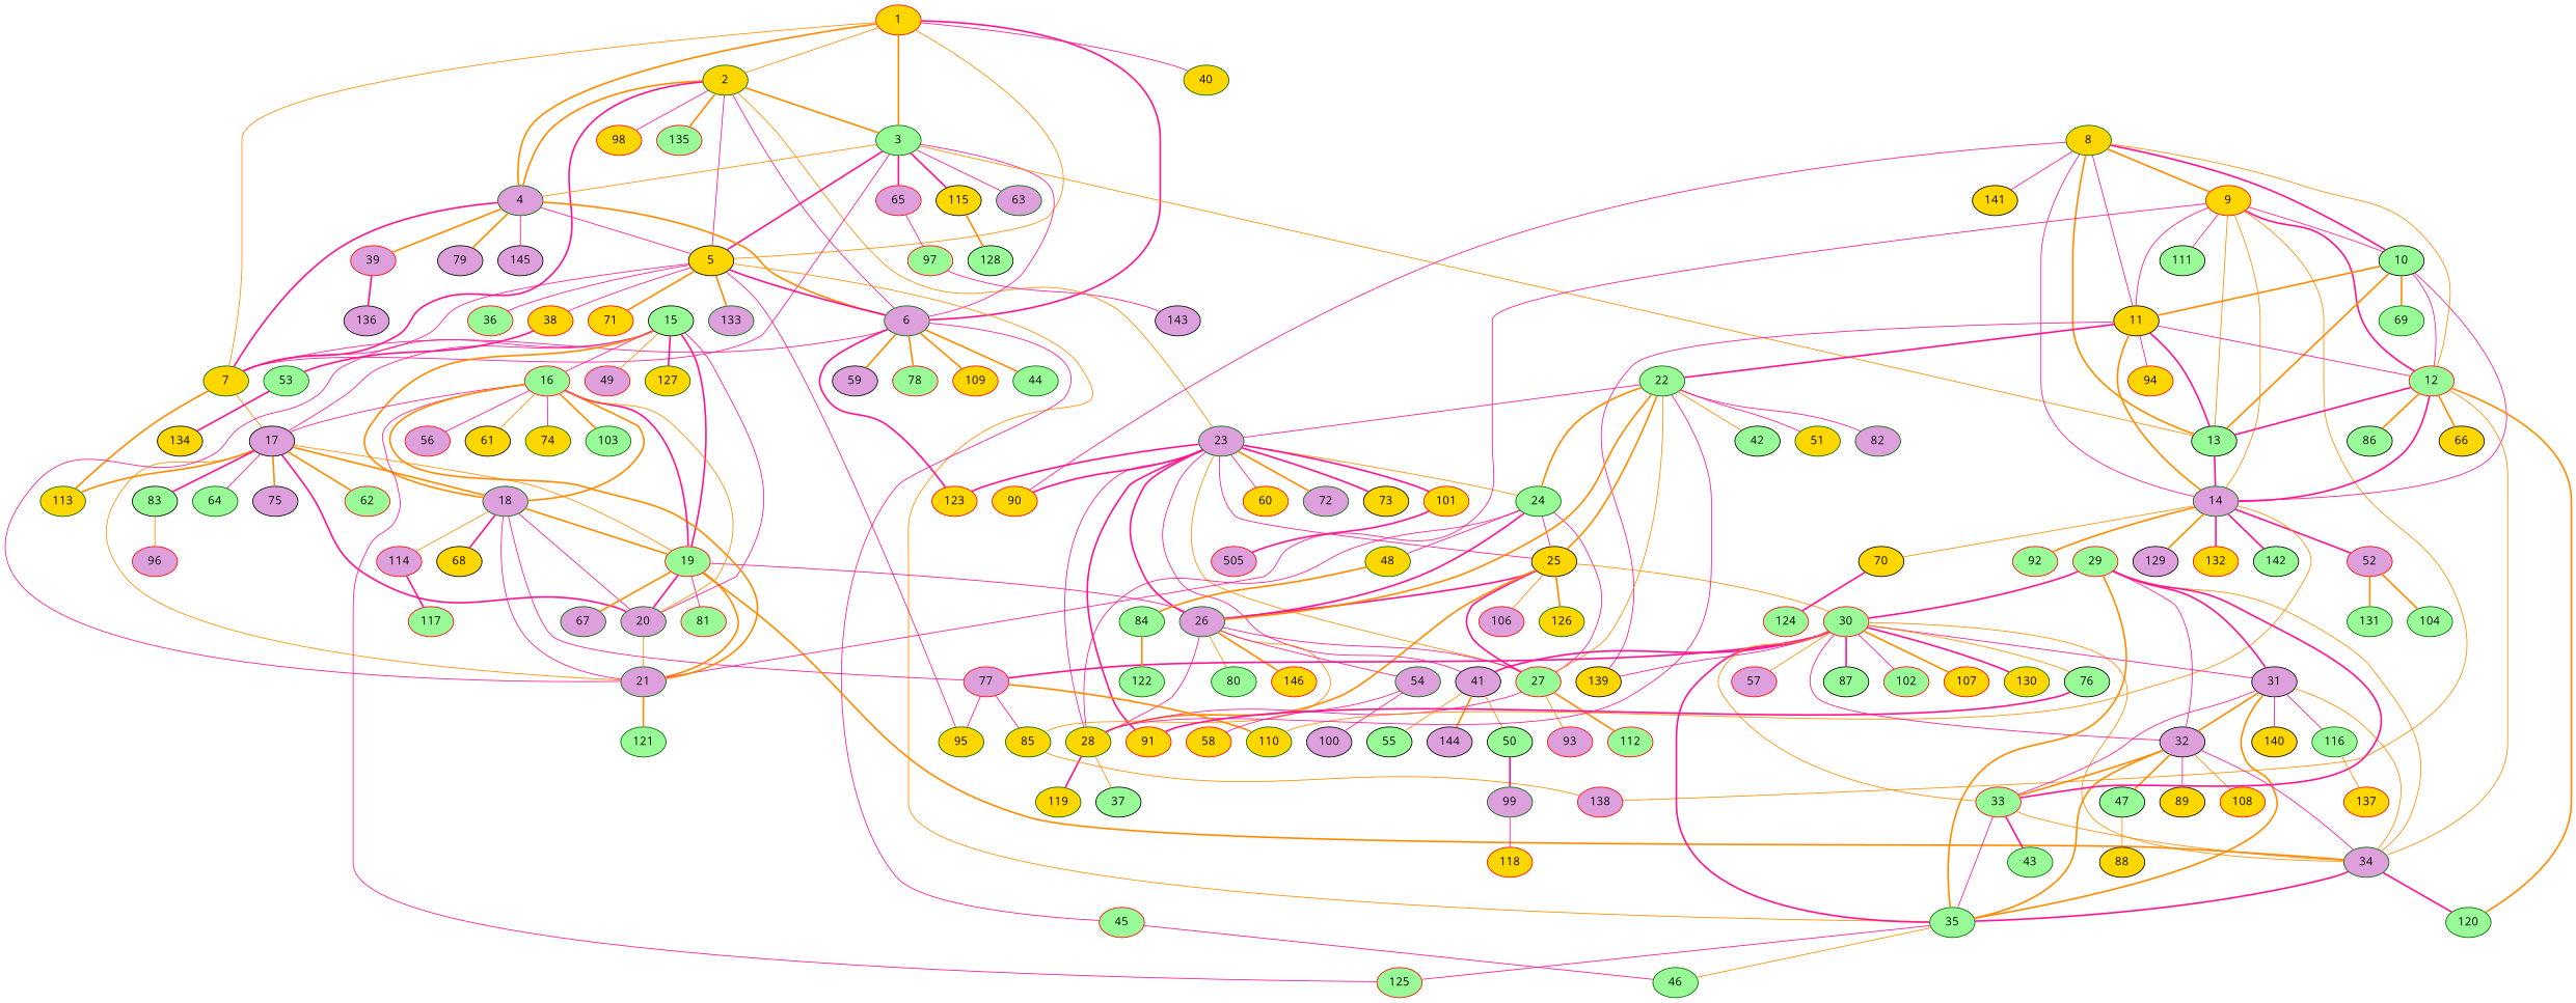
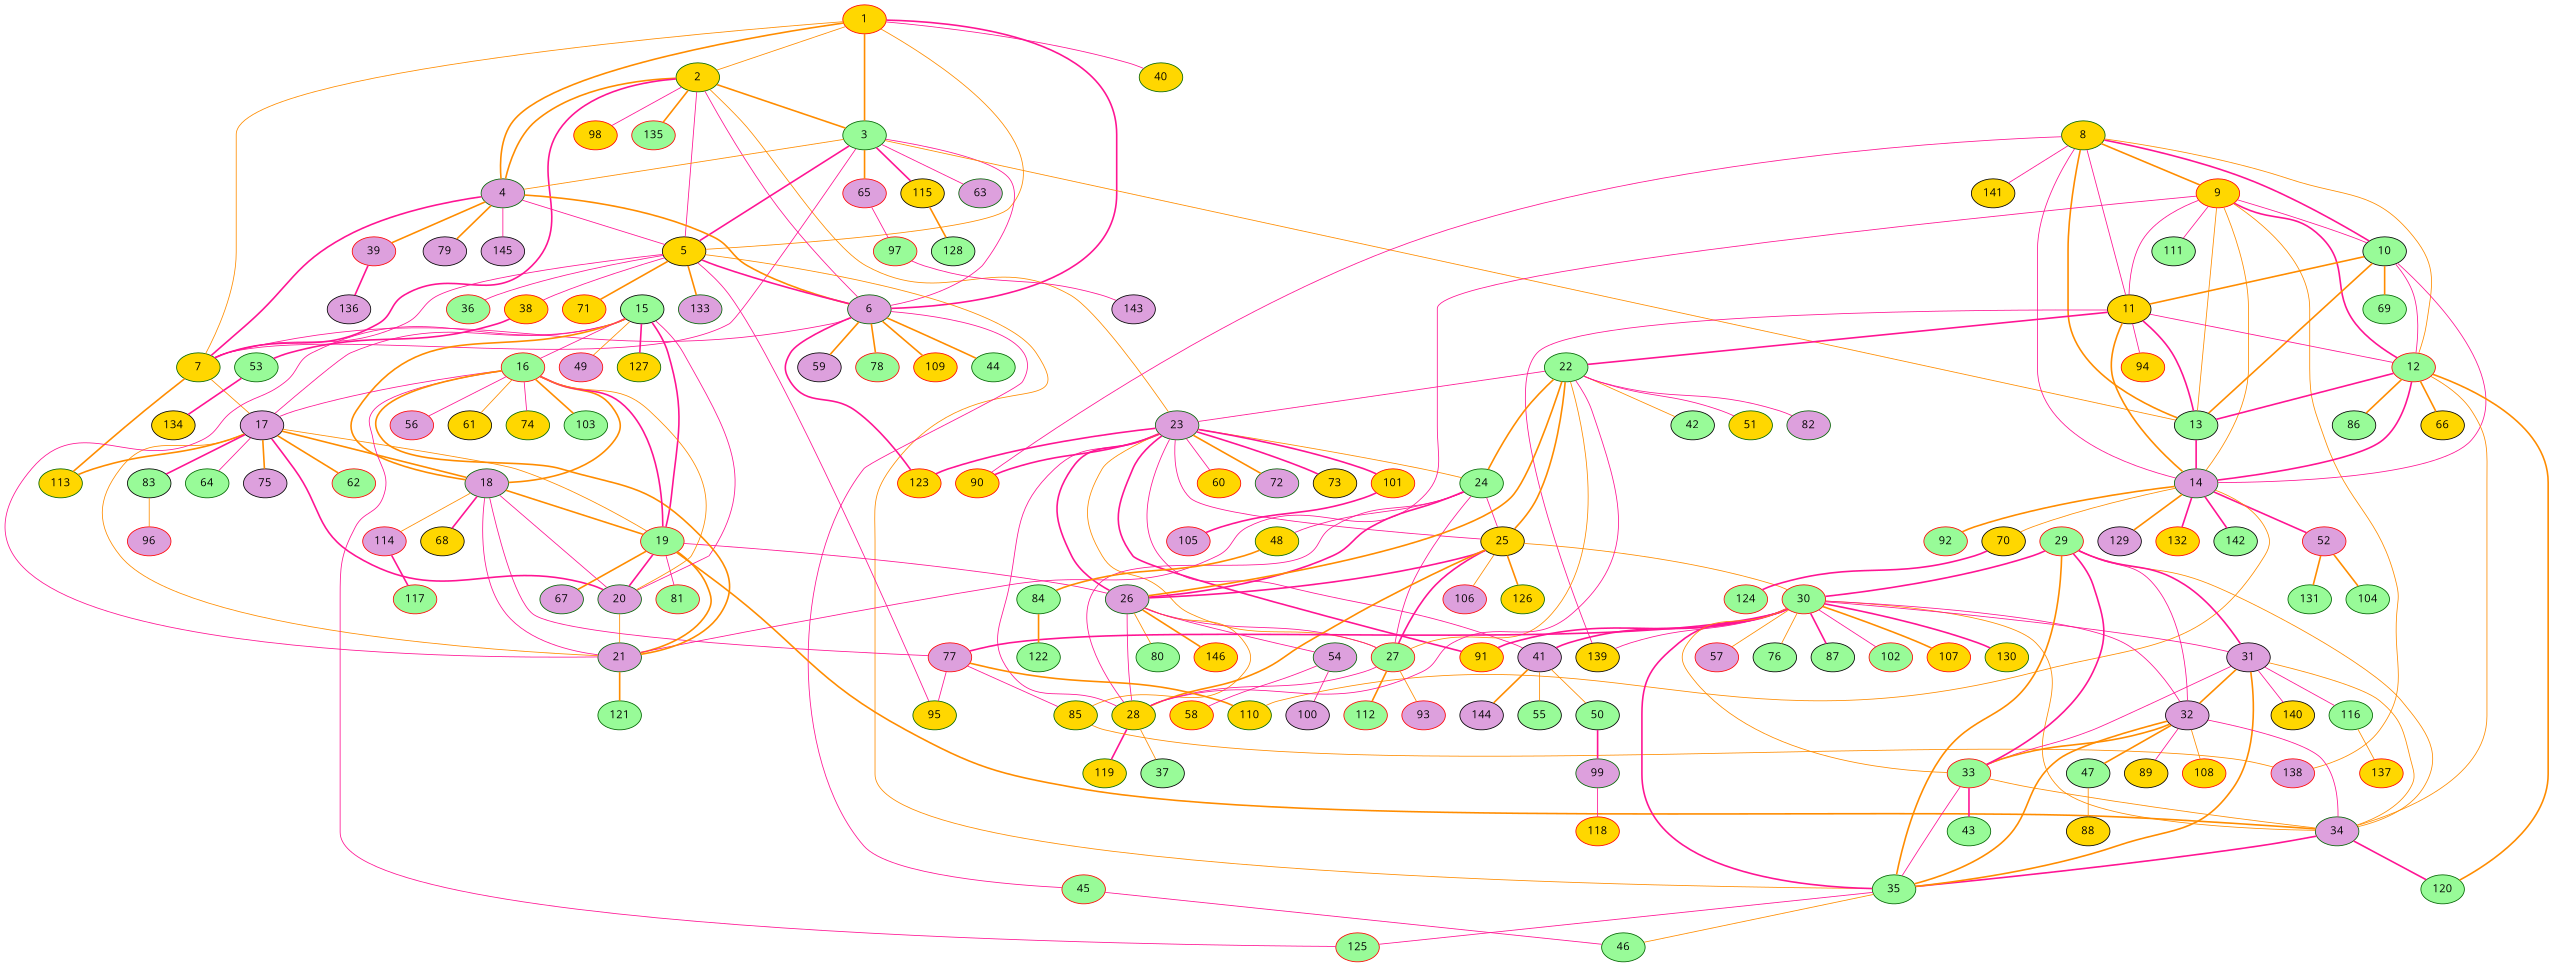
  graph {
    fontname="Open Sans"
    node [color=red fillcolor=palegreen fontname="Open Sans" style=filled]
    edge [color=deeppink fontname="Open Sans" style=solid]
    1 [fillcolor=gold]
    2 [color=darkgreen fillcolor=gold]
    3 [color=darkgreen]
    4 [color=darkgreen fillcolor=plum]
    5 [color=black fillcolor=gold]
    6 [color=darkgreen fillcolor=plum]
    7 [color=darkgreen fillcolor=gold]
    40 [color=darkgreen fillcolor=gold]
    23 [color=darkgreen fillcolor=plum]
    98 [fillcolor=gold]
    135
    13 [color=black]
    63 [color=darkgreen fillcolor=plum]
    65 [fillcolor=plum]
    115 [color=black fillcolor=gold]
    39 [fillcolor=plum]
    79 [color=black fillcolor=plum]
    145 [color=black fillcolor=plum]
    35 [color=darkgreen]
    36
    38 [fillcolor=gold]
    71 [fillcolor=gold]
    95 [color=darkgreen fillcolor=gold]
    133 [color=darkgreen fillcolor=plum]
    44 [color=darkgreen]
    45
    59 [color=black fillcolor=plum]
    78
    109 [fillcolor=gold]
    123 [fillcolor=gold]
    17 [color=black fillcolor=plum]
    113 [color=darkgreen fillcolor=gold]
    90 [fillcolor=gold]
    26 [color=darkgreen fillcolor=plum]
    24 [color=darkgreen]
    25 [color=black fillcolor=gold]
    27
    28 [color=darkgreen fillcolor=gold]
    41 [color=black fillcolor=plum]
    60 [fillcolor=gold]
    72 [color=darkgreen fillcolor=plum]
    73 [color=black fillcolor=gold]
    91 [fillcolor=gold]
    101 [fillcolor=gold]
    14 [color=darkgreen fillcolor=plum]
    97
    128 [color=black]
    136 [color=black fillcolor=plum]
    125
    46 [color=darkgreen]
    53 [color=darkgreen]
    21 [color=darkgreen fillcolor=plum]
    18 [color=darkgreen fillcolor=plum]
    19
    20 [color=darkgreen fillcolor=plum]
    62
    64 [color=darkgreen]
    75 [color=black fillcolor=plum]
    83 [color=black]
    8 [color=darkgreen fillcolor=gold]
    9 [fillcolor=gold]
    10 [color=black]
    11 [color=black fillcolor=gold]
    12
    141 [color=black fillcolor=gold]
    111 [color=black]
    138 [fillcolor=plum]
    69 [color=darkgreen]
    22 [color=darkgreen]
    94 [fillcolor=gold]
    139 [color=black fillcolor=gold]
    34 [color=darkgreen fillcolor=plum]
    66 [color=black fillcolor=gold]
    86 [color=black]
    120 [color=darkgreen]
    52 [fillcolor=plum]
    70 [color=black fillcolor=gold]
    92
    110 [color=darkgreen fillcolor=gold]
    129 [color=black fillcolor=plum]
    132 [fillcolor=gold]
    142 [color=black]
    121 [color=darkgreen]
    42 [color=black]
    51 [color=darkgreen fillcolor=gold]
    82 [color=darkgreen fillcolor=plum]
    104 [color=darkgreen]
    131 [color=darkgreen]
    124
    15 [color=black]
    16
    49 [fillcolor=plum]
    127 [color=darkgreen fillcolor=gold]
    56 [fillcolor=plum]
    61 [color=black fillcolor=gold]
    74 [color=darkgreen fillcolor=gold]
    103 [color=darkgreen]
    68 [color=black fillcolor=gold]
    77 [fillcolor=plum]
    114 [fillcolor=plum]
    67 [color=darkgreen fillcolor=plum]
    81
    96 [fillcolor=plum]
    85 [color=darkgreen fillcolor=gold]
    117
    54 [color=darkgreen fillcolor=plum]
    80 [color=darkgreen]
    146 [fillcolor=gold]
    48 [color=darkgreen fillcolor=gold]
    30
    106 [fillcolor=plum]
    126 [color=darkgreen fillcolor=gold]
    93 [fillcolor=plum]
    112
    37 [color=black]
    119 [color=darkgreen fillcolor=gold]
    50 [color=black]
    55 [color=black]
    144 [color=black fillcolor=plum]
-   105 [fillcolor=plum label=505]
+   105 [fillcolor=plum]
    84 [color=darkgreen]
    31 [color=black fillcolor=plum]
    32 [color=black fillcolor=plum]
    33
    57 [fillcolor=plum]
    76 [color=black]
    87 [color=black]
    102
    107 [fillcolor=gold]
    130 [color=darkgreen fillcolor=gold]
    58 [fillcolor=gold]
    100 [color=black fillcolor=plum]
    29
    116 [color=darkgreen]
    140 [color=black fillcolor=gold]
    47 [color=black]
    89 [color=black fillcolor=gold]
    108 [fillcolor=gold]
    43 [color=darkgreen]
    137 [fillcolor=gold]
    88 [color=black fillcolor=gold]
    134 [color=black fillcolor=gold]
    99 [color=darkgreen fillcolor=plum]
    122 [color=darkgreen]
    118 [fillcolor=gold]
    143 [color=black fillcolor=plum]
    1 -- 2 [color=darkorange]
    1 -- 3 [color=darkorange style=bold]
    1 -- 4 [color=darkorange style=bold]
    1 -- 5 [color=darkorange]
    1 -- 6 [style=bold]
    1 -- 7 [color=darkorange]
    1 -- 40
    2 -- 3 [color=darkorange style=bold]
    2 -- 4 [color=darkorange style=bold]
    2 -- 5
    2 -- 6
    2 -- 7 [style=bold]
    2 -- 23 [color=darkorange]
    2 -- 98
    2 -- 135 [color=darkorange style=bold]
    3 -- 4 [color=darkorange]
    3 -- 5 [style=bold]
    3 -- 6
    3 -- 7
    3 -- 13 [color=darkorange]
    3 -- 63
-   3 -- 65 [style=bold]
+   3 -- 65 [color=darkorange style=bold]
    3 -- 115 [style=bold]
    4 -- 5
    4 -- 6 [color=darkorange style=bold]
    4 -- 7 [style=bold]
    4 -- 39 [color=darkorange style=bold]
    4 -- 79 [color=darkorange style=bold]
    4 -- 145
    5 -- 6 [style=bold]
    5 -- 7
    5 -- 35 [color=darkorange]
    5 -- 36
    5 -- 38
    5 -- 71 [color=darkorange style=bold]
    5 -- 95
    5 -- 133 [color=darkorange style=bold]
    6 -- 7
    6 -- 44 [color=darkorange style=bold]
    6 -- 45
    6 -- 59 [color=darkorange style=bold]
    6 -- 78 [color=darkorange style=bold]
    6 -- 109 [color=darkorange style=bold]
    6 -- 123 [style=bold]
    7 -- 17 [color=darkorange]
    7 -- 113 [color=darkorange style=bold]
    23 -- 123 [style=bold]
    23 -- 90 [style=bold]
    23 -- 26 [style=bold]
    23 -- 24 [color=darkorange]
    23 -- 25
    23 -- 27 [color=darkorange]
    23 -- 28
    23 -- 41
    23 -- 60
    23 -- 72 [color=darkorange style=bold]
    23 -- 73 [style=bold]
    23 -- 91 [style=bold]
    23 -- 101 [style=bold]
    13 -- 14 [style=bold]
    65 -- 97
    115 -- 128 [color=darkorange style=bold]
    39 -- 136 [style=bold]
    35 -- 125
    35 -- 46 [color=darkorange]
    38 -- 53 [style=bold]
    45 -- 46
    17 -- 113 [color=darkorange style=bold]
    17 -- 21 [color=darkorange]
    17 -- 18 [color=darkorange style=bold]
    17 -- 19 [color=darkorange]
    17 -- 20 [style=bold]
    17 -- 62 [color=darkorange style=bold]
    17 -- 64
    17 -- 75 [color=darkorange style=bold]
    17 -- 83 [style=bold]
    26 -- 27
    26 -- 28
    26 -- 85 [color=darkorange]
    26 -- 54
    26 -- 80 [color=darkorange]
    26 -- 146 [color=darkorange style=bold]
    24 -- 26 [style=bold]
    24 -- 25
    24 -- 27
    24 -- 28
    24 -- 48
    25 -- 26 [style=bold]
    25 -- 27 [style=bold]
    25 -- 28 [color=darkorange style=bold]
    25 -- 30 [color=darkorange]
    25 -- 106 [color=darkorange]
    25 -- 126 [color=darkorange style=bold]
    27 -- 28
    27 -- 93 [color=darkorange]
    27 -- 112 [color=darkorange style=bold]
    28 -- 37 [color=darkorange]
    28 -- 119 [style=bold]
    41 -- 50 [color=darkorange]
    41 -- 55 [color=darkorange]
    41 -- 144 [color=darkorange style=bold]
    101 -- 105 [style=bold]
    14 -- 52 [style=bold]
    14 -- 70 [color=darkorange]
    14 -- 92 [color=darkorange style=bold]
    14 -- 110 [color=darkorange]
    14 -- 129 [color=darkorange style=bold]
    14 -- 132 [style=bold]
    14 -- 142 [style=bold]
    97 -- 143
    53 -- 134 [style=bold]
    21 -- 121 [color=darkorange style=bold]
    18 -- 21
    18 -- 19 [color=darkorange style=bold]
    18 -- 20
    18 -- 68 [style=bold]
    18 -- 77
    18 -- 114 [color=darkorange]
    19 -- 26
    19 -- 21 [color=darkorange style=bold]
    19 -- 20 [style=bold]
    19 -- 34 [color=darkorange style=bold]
    19 -- 67 [color=darkorange style=bold]
    19 -- 81
    20 -- 21 [color=darkorange]
    83 -- 96 [color=darkorange]
    8 -- 13 [color=darkorange style=bold]
    8 -- 90
    8 -- 14
    8 -- 9 [color=darkorange style=bold]
    8 -- 10 [style=bold]
    8 -- 11
    8 -- 12 [color=darkorange]
    8 -- 141
    9 -- 13 [color=darkorange]
    9 -- 14 [color=darkorange]
    9 -- 21
    9 -- 10
    9 -- 11
    9 -- 12 [style=bold]
    9 -- 111
    9 -- 138 [color=darkorange]
    10 -- 13 [color=darkorange style=bold]
    10 -- 14
    10 -- 11 [color=darkorange style=bold]
    10 -- 12
    10 -- 69 [color=darkorange style=bold]
    11 -- 13 [style=bold]
    11 -- 14 [color=darkorange style=bold]
    11 -- 12
    11 -- 22 [style=bold]
    11 -- 94
    11 -- 139
    12 -- 13 [style=bold]
    12 -- 14 [style=bold]
    12 -- 34 [color=darkorange]
    12 -- 66 [color=darkorange style=bold]
    12 -- 86 [color=darkorange style=bold]
    12 -- 120 [color=darkorange style=bold]
    22 -- 23
    22 -- 26 [color=darkorange style=bold]
    22 -- 24 [color=darkorange style=bold]
    22 -- 25 [color=darkorange style=bold]
    22 -- 27 [color=darkorange]
    22 -- 28
    22 -- 42 [color=darkorange]
    22 -- 51
    22 -- 82
    34 -- 35 [style=bold]
    34 -- 120 [style=bold]
    52 -- 104 [color=darkorange style=bold]
    52 -- 131 [color=darkorange style=bold]
    70 -- 124 [style=bold]
    15 -- 17
    15 -- 21
    15 -- 18 [color=darkorange style=bold]
    15 -- 19 [style=bold]
    15 -- 20
    15 -- 16
    15 -- 49 [color=darkorange]
    15 -- 127 [style=bold]
    16 -- 17
    16 -- 125
    16 -- 21 [color=darkorange style=bold]
    16 -- 18 [color=darkorange style=bold]
    16 -- 19 [style=bold]
    16 -- 20 [color=darkorange]
    16 -- 56
    16 -- 61 [color=darkorange]
    16 -- 74
    16 -- 103 [color=darkorange style=bold]
    77 -- 95
    77 -- 110 [color=darkorange style=bold]
    77 -- 85
    114 -- 117 [style=bold]
    85 -- 138 [color=darkorange]
    54 -- 58
    54 -- 100
    48 -- 84 [color=darkorange style=bold]
    30 -- 35 [style=bold]
    30 -- 41 [style=bold]
-   76 -- 91 [style=bold]
+   30 -- 91 [style=bold]
    30 -- 139
    30 -- 34 [color=darkorange]
    30 -- 77 [style=bold]
    30 -- 31
    30 -- 32
    30 -- 33 [color=darkorange]
    30 -- 57 [color=darkorange]
    30 -- 76 [color=darkorange]
    30 -- 87 [style=bold]
    30 -- 102
    30 -- 107 [color=darkorange style=bold]
    30 -- 130 [style=bold]
    50 -- 99 [style=bold]
    84 -- 122 [color=darkorange style=bold]
    31 -- 35 [color=darkorange style=bold]
    31 -- 34 [color=darkorange]
    31 -- 32 [color=darkorange style=bold]
    31 -- 33
    31 -- 116
    31 -- 140
    32 -- 35 [color=darkorange style=bold]
    32 -- 34
    32 -- 33 [color=darkorange style=bold]
    32 -- 47 [color=darkorange style=bold]
    32 -- 89
    32 -- 108 [color=darkorange]
    33 -- 35
    33 -- 34 [color=darkorange]
    33 -- 43 [style=bold]
    29 -- 35 [color=darkorange style=bold]
    29 -- 34 [color=darkorange]
    29 -- 30 [style=bold]
    29 -- 31 [style=bold]
    29 -- 32
    29 -- 33 [style=bold]
    116 -- 137 [color=darkorange]
    47 -- 88 [color=darkorange]
    99 -- 118
  }
